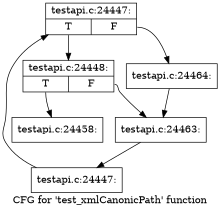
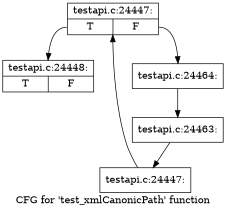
  digraph {
    label="CFG for 'test_xmlCanonicPath' function"
    node [shape=record]
    n1 [label="{testapi.c:24447:|{<s0>T|<s1>F}}"]
    n2 [label="{testapi.c:24448:|{<s0>T|<s1>F}}"]
    n3 [label="{testapi.c:24464:}"]
-   n4 [label="{testapi.c:24458:}"]
    n5 [label="{testapi.c:24463:}"]
    n6 [label="{testapi.c:24447:}"]
    n1 -> n2 [tailport=s0]
    n1 -> n3 [tailport=s1]
-   n2 -> n4 [tailport=s0]
-   n2 -> n5 [tailport=s1]
    n3 -> n5
    n5 -> n6
    n6 -> n1
  }
